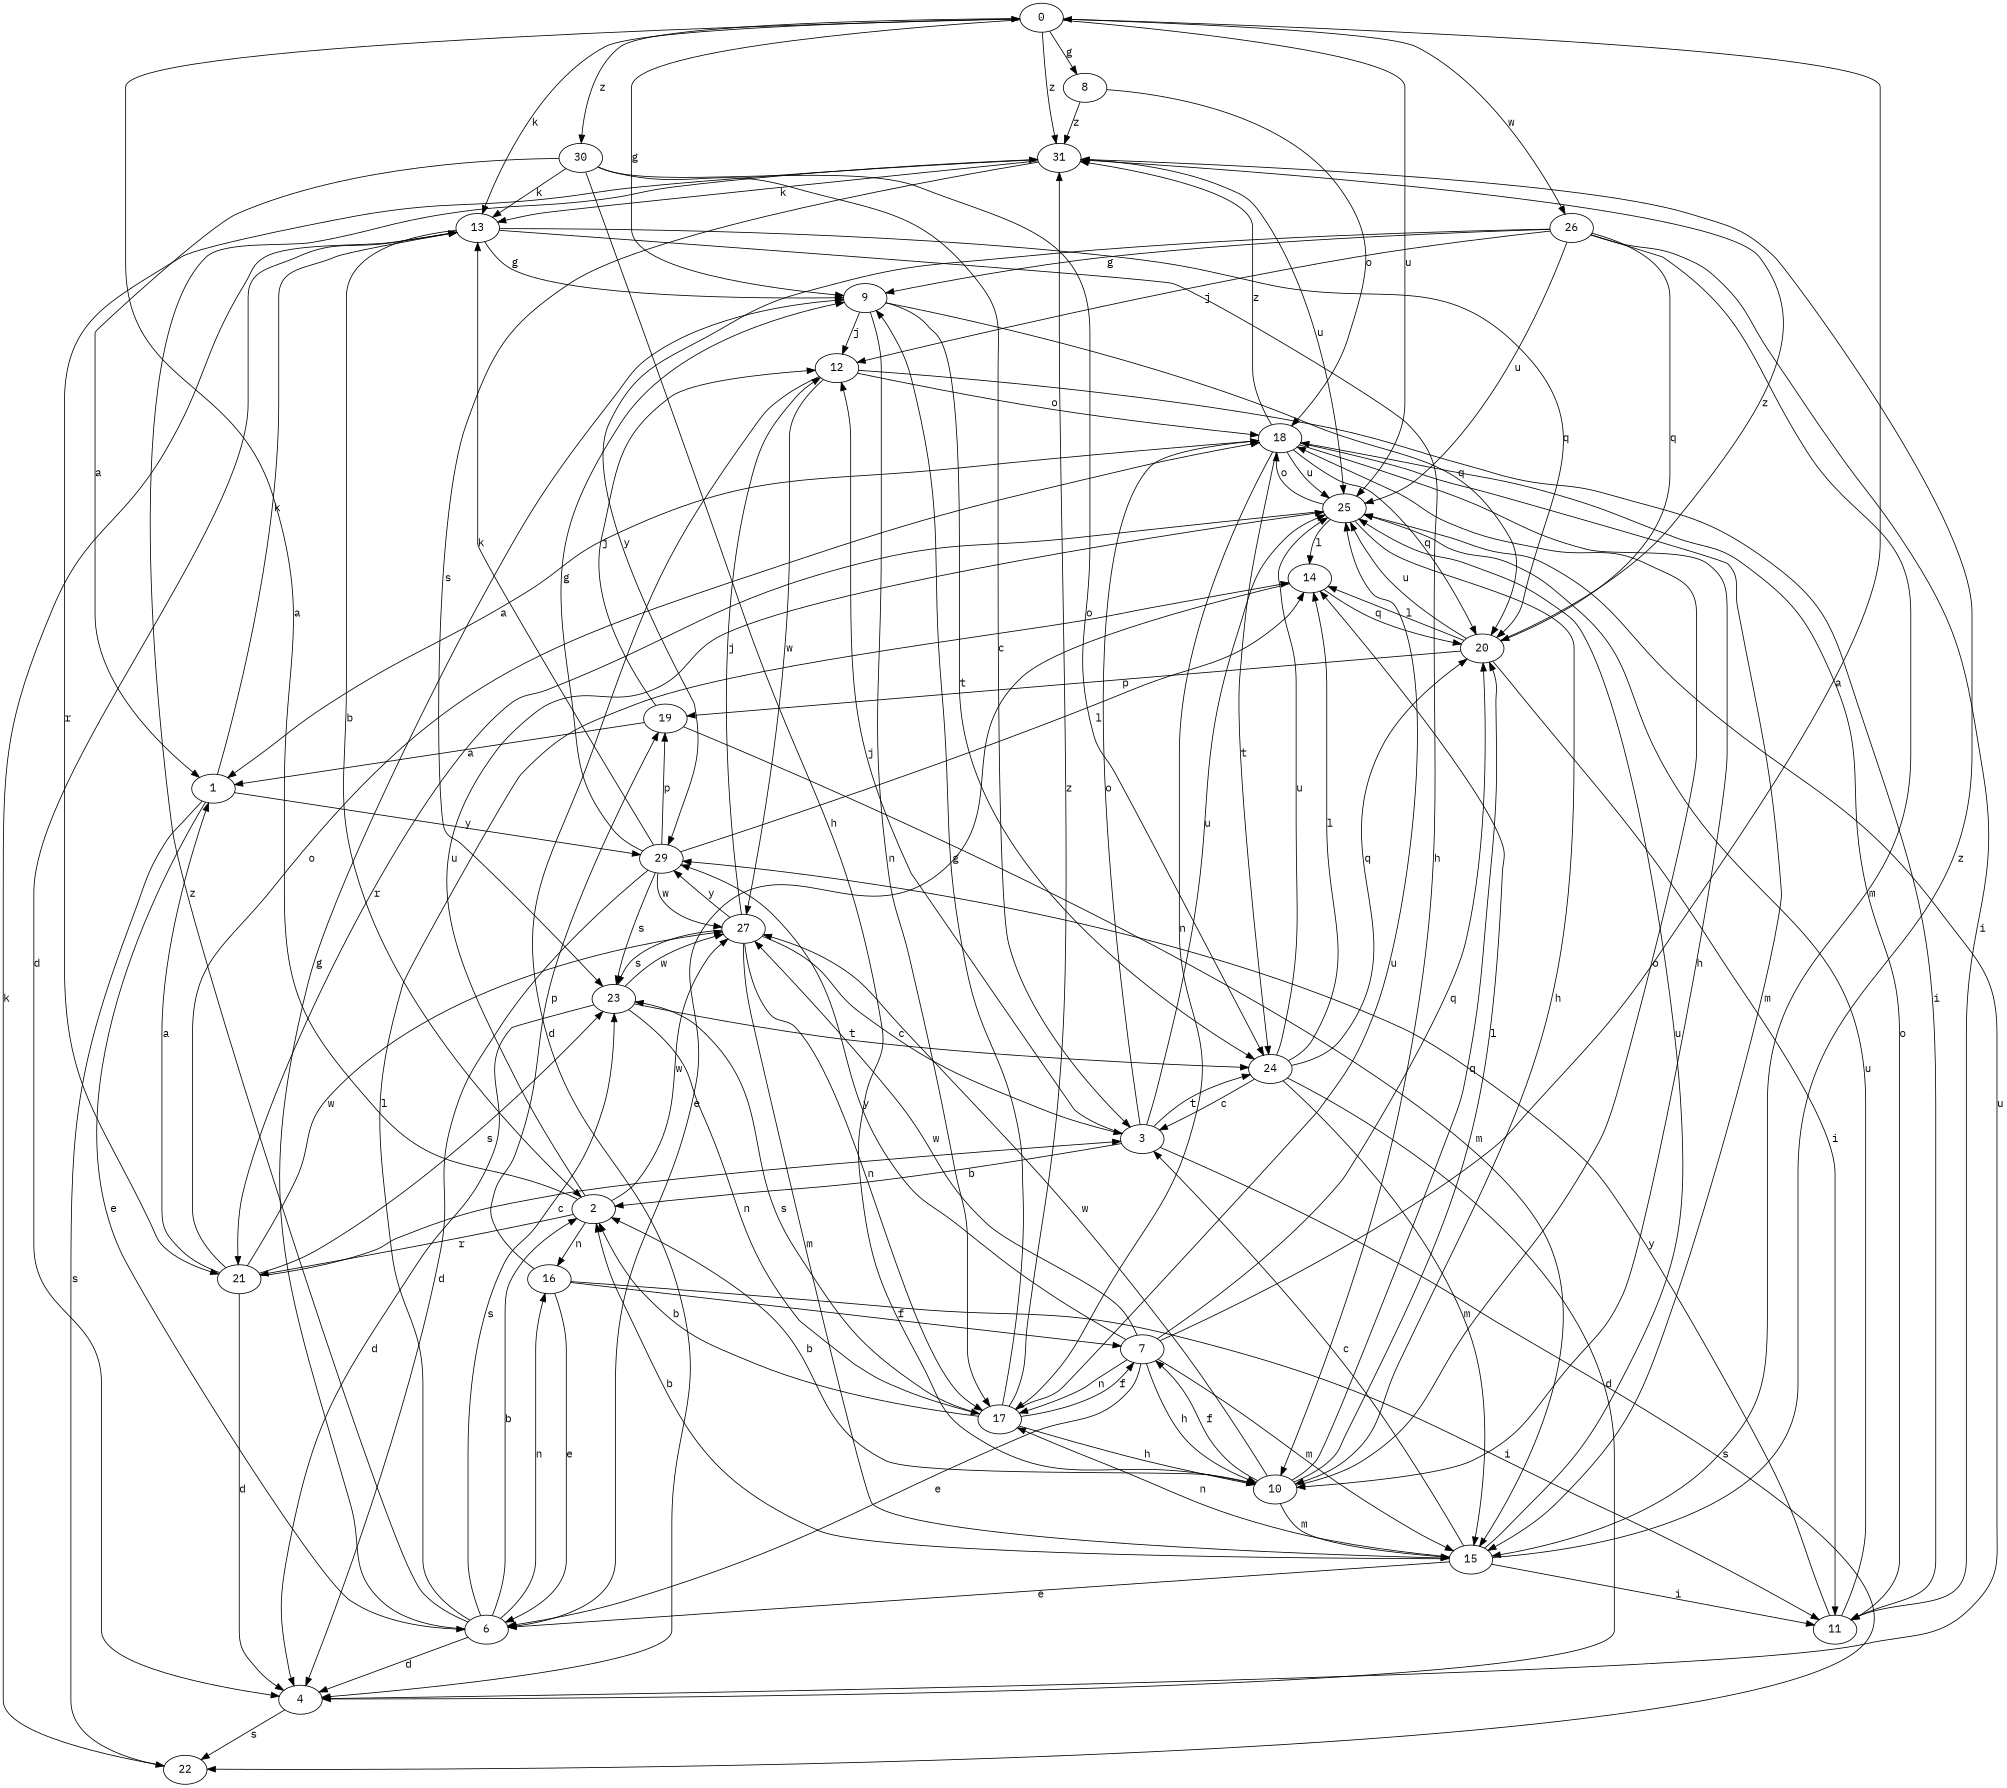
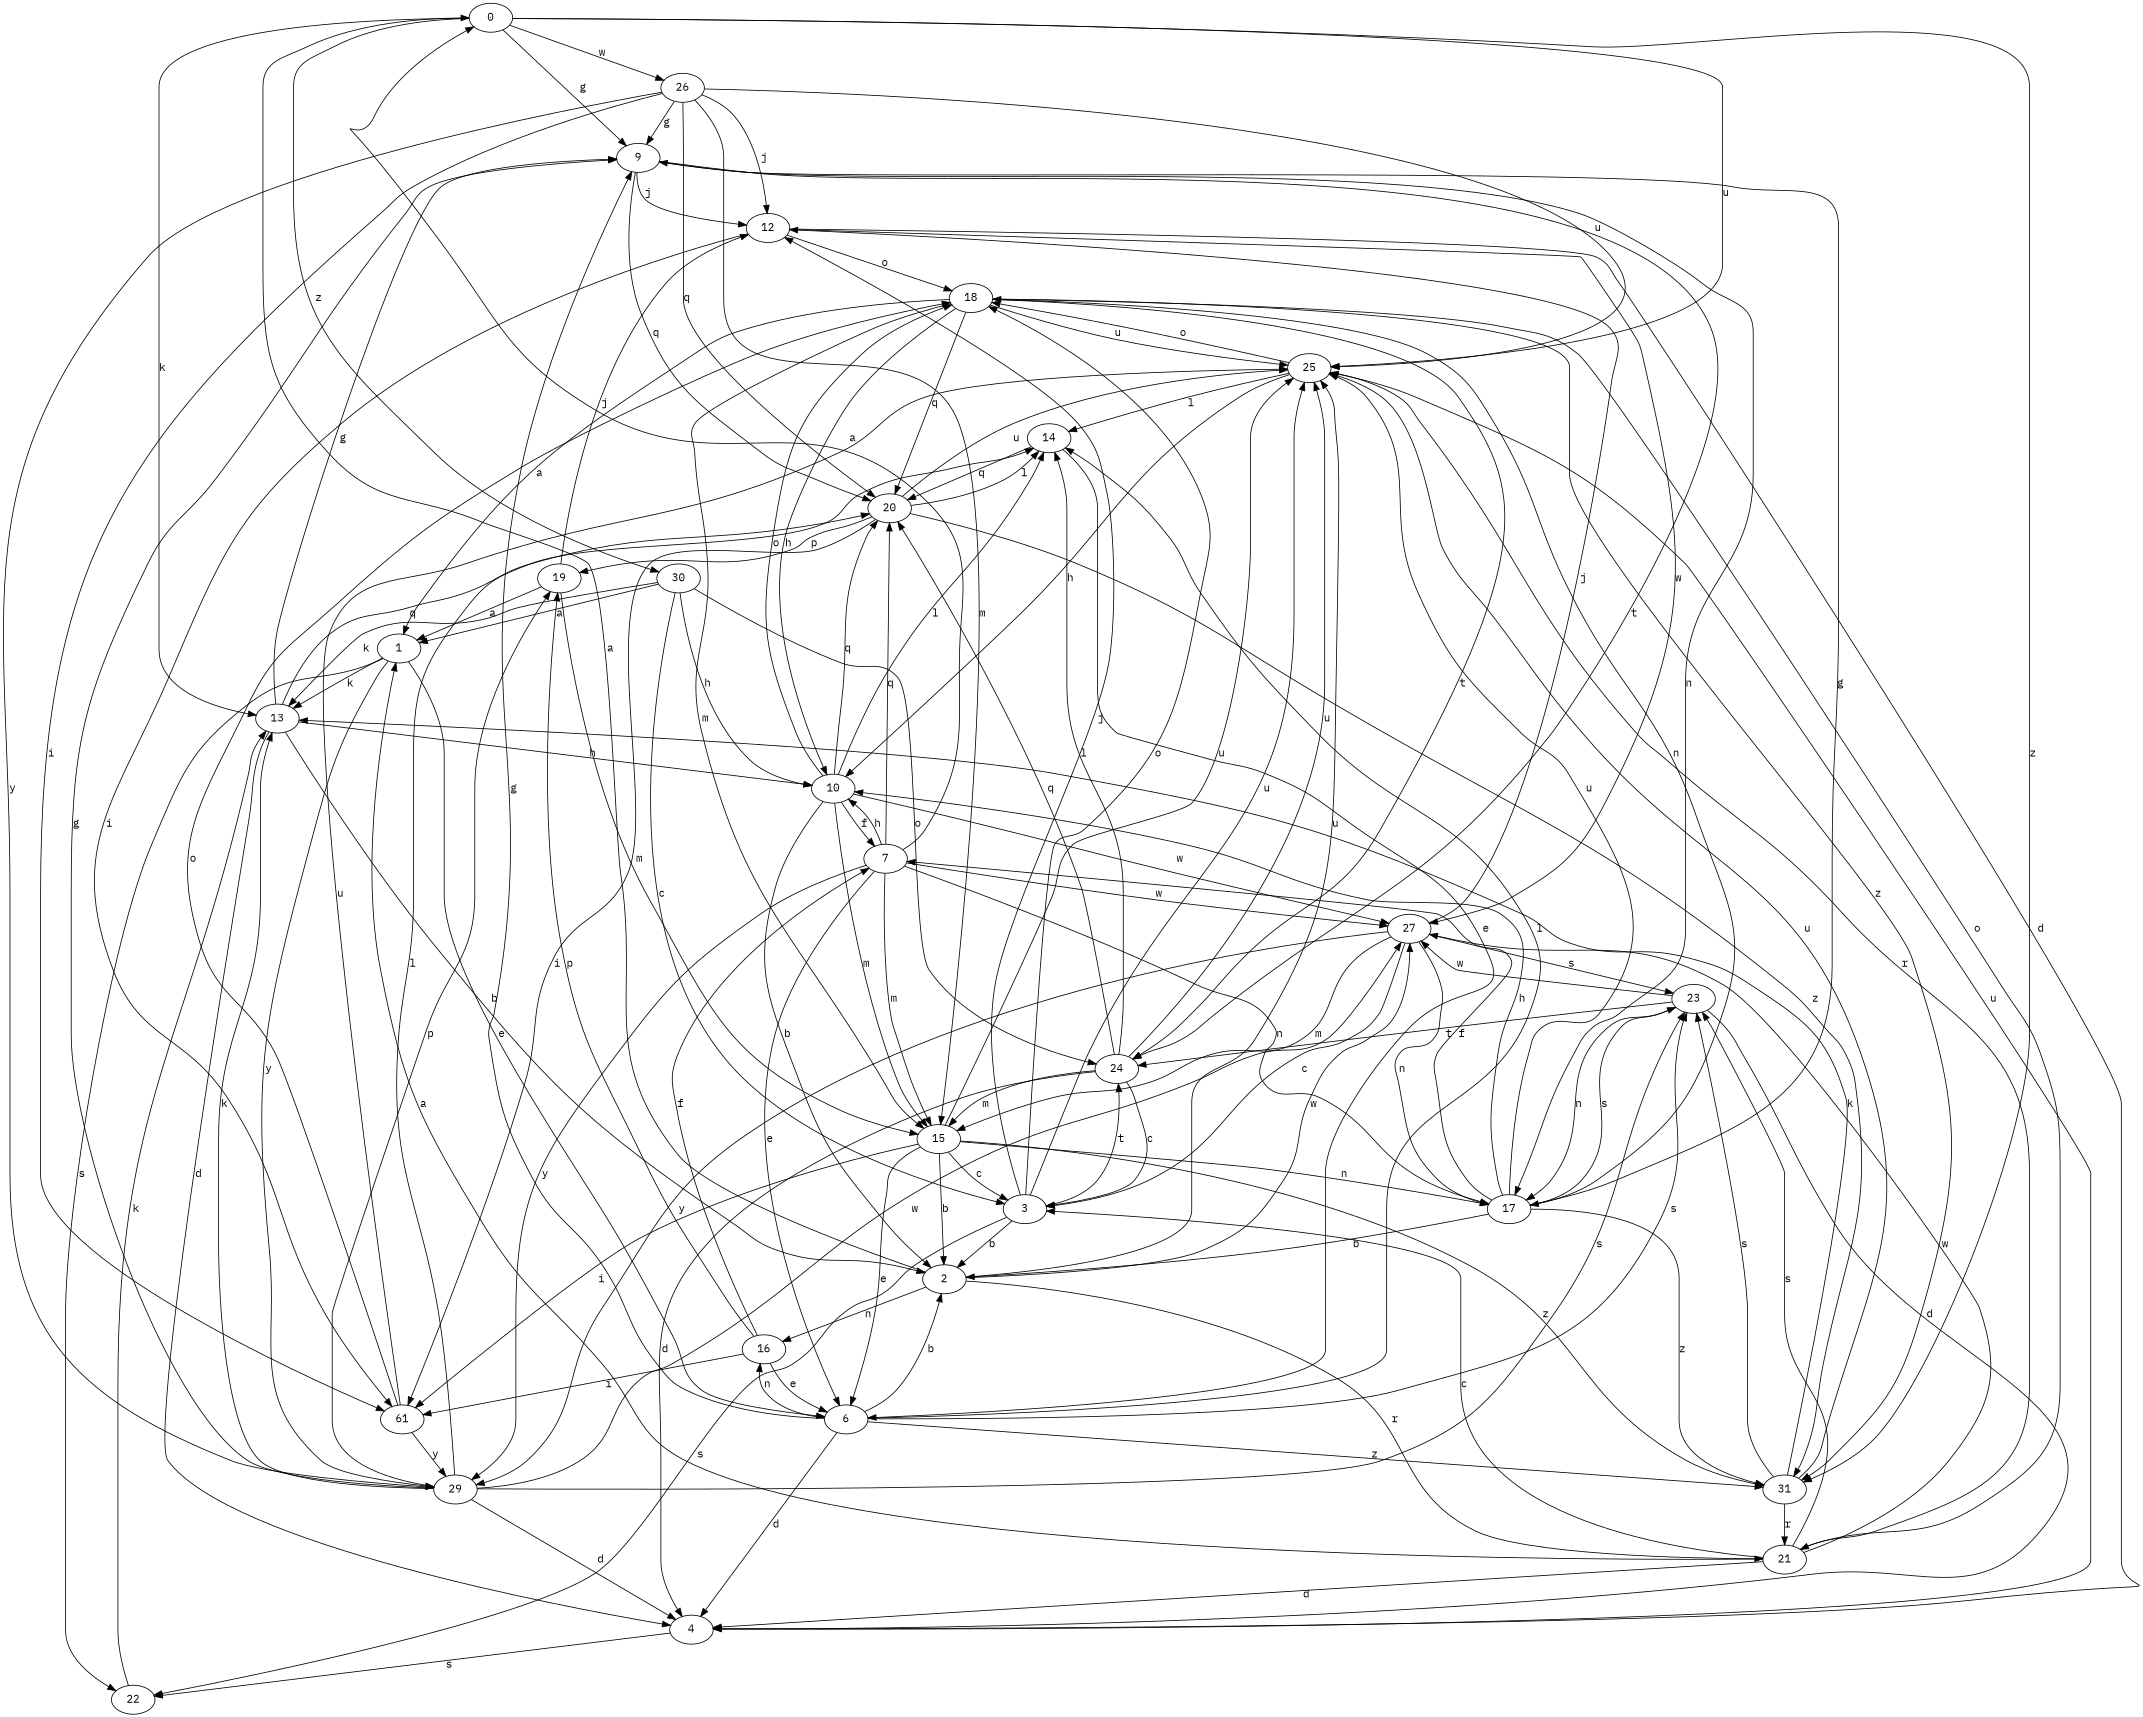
  strict digraph {
    fontname="IBM Plex Mono"
    node [fontname="IBM Plex Mono"]
    edge [fontname="IBM Plex Mono"]
    0
-   8
    9
    13
    25
    26
    30
    31
    18
    12
    24
    17
    20
    2
    4
    10
    21
    14
    29
    15
-   11
+   11 [label=61]
    1
    3
    23
    6
    22
    16
    27
    19
    7
-   0 -> 8 [label=g]
    0 -> 9 [label=g]
    0 -> 13 [label=k]
    0 -> 25 [label=u]
    0 -> 26 [label=w]
    0 -> 30 [label=z]
    0 -> 31 [label=z]
-   8 -> 31 [label=z]
-   8 -> 18 [label=o]
    9 -> 12 [label=j]
    9 -> 24 [label=t]
    9 -> 17 [label=n]
    9 -> 20 [label=q]
    13 -> 9 [label=g]
    13 -> 20 [label=q]
    13 -> 2 [label=b]
    13 -> 4 [label=d]
    13 -> 10 [label=h]
    25 -> 18 [label=o]
    25 -> 10 [label=h]
    25 -> 21 [label=r]
    25 -> 14 [label=l]
    26 -> 9 [label=g]
    26 -> 25 [label=u]
    26 -> 12 [label=j]
    26 -> 20 [label=q]
    26 -> 29 [label=y]
    26 -> 15 [label=m]
    26 -> 11 [label=i]
    30 -> 13 [label=k]
    30 -> 24 [label=o]
    30 -> 10 [label=h]
    30 -> 1 [label=a]
    30 -> 3 [label=c]
    31 -> 13 [label=k]
    31 -> 25 [label=u]
    31 -> 21 [label=r]
    31 -> 23 [label=s]
    18 -> 25 [label=u]
    18 -> 31 [label=z]
    18 -> 24 [label=t]
    18 -> 17 [label=n]
    18 -> 20 [label=q]
    18 -> 10 [label=h]
    18 -> 15 [label=m]
    18 -> 1 [label=a]
    12 -> 18 [label=o]
    12 -> 4 [label=d]
    12 -> 11 [label=i]
    12 -> 27 [label=w]
    24 -> 25 [label=u]
    24 -> 20 [label=q]
    24 -> 4 [label=d]
    24 -> 14 [label=l]
    24 -> 15 [label=m]
    24 -> 3 [label=c]
    17 -> 9 [label=g]
    17 -> 25 [label=u]
    17 -> 31 [label=z]
    17 -> 2 [label=b]
    17 -> 10 [label=h]
    17 -> 23 [label=s]
    17 -> 7 [label=f]
    20 -> 25 [label=u]
    20 -> 31 [label=z]
    20 -> 14 [label=l]
    20 -> 11 [label=i]
    20 -> 19 [label=p]
    2 -> 0 [label=a]
    2 -> 25 [label=u]
    2 -> 21 [label=r]
    2 -> 16 [label=n]
    2 -> 27 [label=w]
    4 -> 25 [label=u]
    4 -> 22 [label=s]
    10 -> 18 [label=o]
    10 -> 20 [label=q]
    10 -> 2 [label=b]
    10 -> 14 [label=l]
    10 -> 15 [label=m]
    10 -> 27 [label=w]
    10 -> 7 [label=f]
    21 -> 18 [label=o]
    21 -> 4 [label=d]
    21 -> 1 [label=a]
    21 -> 3 [label=c]
    21 -> 23 [label=s]
    21 -> 27 [label=w]
    14 -> 20 [label=q]
    14 -> 6 [label=e]
    29 -> 9 [label=g]
    29 -> 13 [label=k]
    29 -> 4 [label=d]
    29 -> 14 [label=l]
    29 -> 23 [label=s]
    29 -> 27 [label=w]
    29 -> 19 [label=p]
    15 -> 25 [label=u]
    15 -> 31 [label=z]
    15 -> 17 [label=n]
    15 -> 2 [label=b]
    15 -> 11 [label=i]
    15 -> 3 [label=c]
    15 -> 6 [label=e]
    11 -> 25 [label=u]
    11 -> 18 [label=o]
    11 -> 29 [label=y]
    1 -> 13 [label=k]
    1 -> 29 [label=y]
    1 -> 6 [label=e]
    1 -> 22 [label=s]
    3 -> 25 [label=u]
    3 -> 18 [label=o]
    3 -> 12 [label=j]
    3 -> 24 [label=t]
    3 -> 2 [label=b]
    3 -> 22 [label=s]
    23 -> 24 [label=t]
    23 -> 17 [label=n]
    23 -> 4 [label=d]
    23 -> 27 [label=w]
    6 -> 9 [label=g]
    6 -> 31 [label=z]
    6 -> 2 [label=b]
    6 -> 4 [label=d]
    6 -> 14 [label=l]
    6 -> 23 [label=s]
    6 -> 16 [label=n]
    22 -> 13 [label=k]
    16 -> 11 [label=i]
    16 -> 6 [label=e]
    16 -> 19 [label=p]
    16 -> 7 [label=f]
    27 -> 12 [label=j]
    27 -> 17 [label=n]
    27 -> 29 [label=y]
    27 -> 15 [label=m]
    27 -> 3 [label=c]
    27 -> 23 [label=s]
    19 -> 12 [label=j]
    19 -> 15 [label=m]
    19 -> 1 [label=a]
    7 -> 0 [label=a]
    7 -> 17 [label=n]
    7 -> 20 [label=q]
    7 -> 10 [label=h]
    7 -> 29 [label=y]
    7 -> 15 [label=m]
    7 -> 6 [label=e]
    7 -> 27 [label=w]
  }
